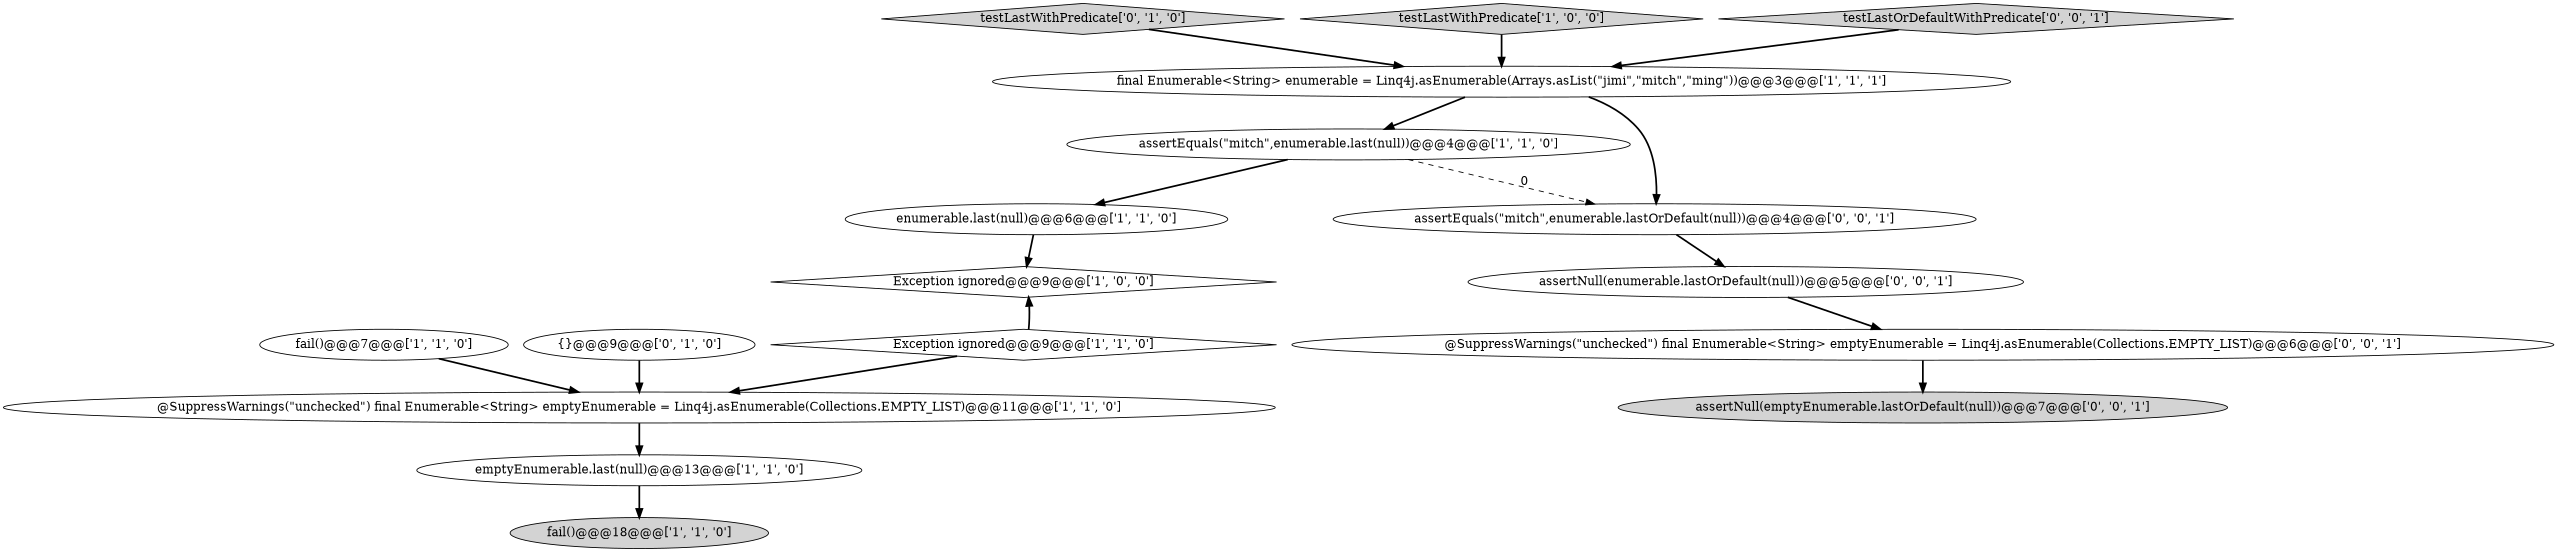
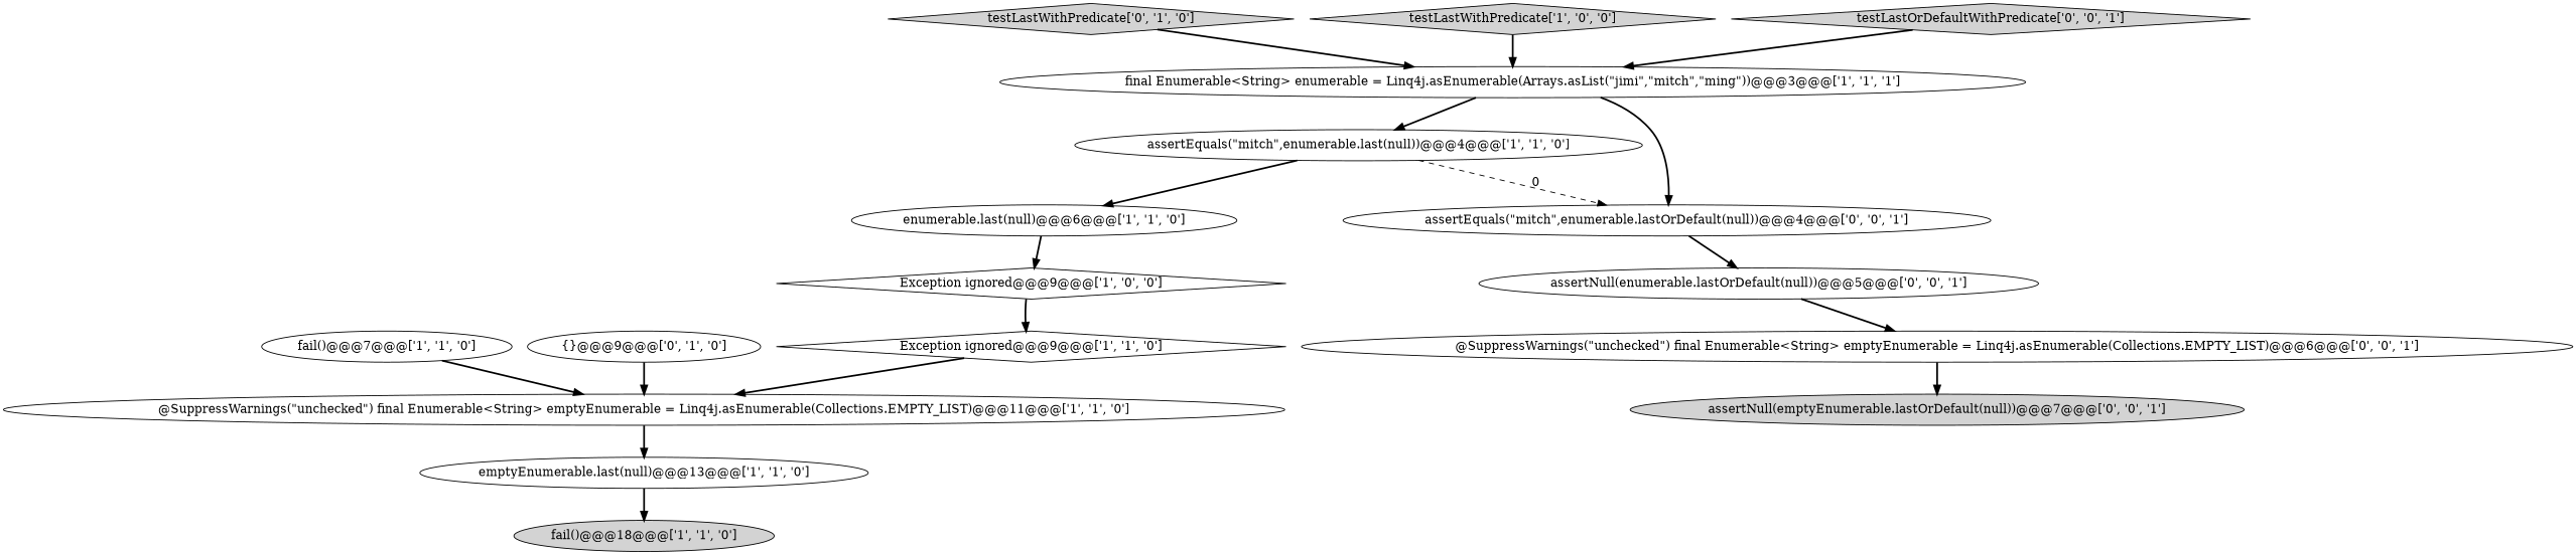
  digraph {
    node [fillcolor=white shape=ellipse style=filled]
    edge [style=bold]
    n1 [fillcolor=lightgray label="assertNull(emptyEnumerable.lastOrDefault(null))@@@7@@@['0', '0', '1']"]
    n2 [label="enumerable.last(null)@@@6@@@['1', '1', '0']"]
    n3 [label="Exception ignored@@@9@@@['1', '0', '0']" shape=diamond]
    n4 [label="fail()@@@7@@@['1', '1', '0']"]
    n5 [label="@SuppressWarnings(\"unchecked\") final Enumerable<String> emptyEnumerable = Linq4j.asEnumerable(Collections.EMPTY_LIST)@@@11@@@['1', '1', '0']"]
    n6 [fillcolor=lightgray label="testLastWithPredicate['0', '1', '0']" shape=diamond]
    n7 [label="final Enumerable<String> enumerable = Linq4j.asEnumerable(Arrays.asList(\"jimi\",\"mitch\",\"ming\"))@@@3@@@['1', '1', '1']"]
    n8 [label="assertEquals(\"mitch\",enumerable.last(null))@@@4@@@['1', '1', '0']"]
    n9 [label="assertEquals(\"mitch\",enumerable.lastOrDefault(null))@@@4@@@['0', '0', '1']"]
    n10 [fillcolor=lightgray label="fail()@@@18@@@['1', '1', '0']"]
    n11 [fillcolor=lightgray label="testLastWithPredicate['1', '0', '0']" shape=diamond]
    n12 [label="assertNull(enumerable.lastOrDefault(null))@@@5@@@['0', '0', '1']"]
    n13 [label="@SuppressWarnings(\"unchecked\") final Enumerable<String> emptyEnumerable = Linq4j.asEnumerable(Collections.EMPTY_LIST)@@@6@@@['0', '0', '1']"]
    n14 [label="Exception ignored@@@9@@@['1', '1', '0']" shape=diamond]
    n15 [label="{}@@@9@@@['0', '1', '0']"]
    n16 [label="emptyEnumerable.last(null)@@@13@@@['1', '1', '0']"]
    n17 [fillcolor=lightgray label="testLastOrDefaultWithPredicate['0', '0', '1']" shape=diamond]
    n2 -> n3
-   n14 -> n3
+   n3 -> n14
    n4 -> n5
    n5 -> n16
    n6 -> n7
    n7 -> n8
    n7 -> n9
    n8 -> n2
    n8 -> n9 [label=0 style=dashed]
    n9 -> n12
    n11 -> n7
    n12 -> n13
    n13 -> n1
    n14 -> n5
    n15 -> n5
    n16 -> n10
    n17 -> n7
  }
